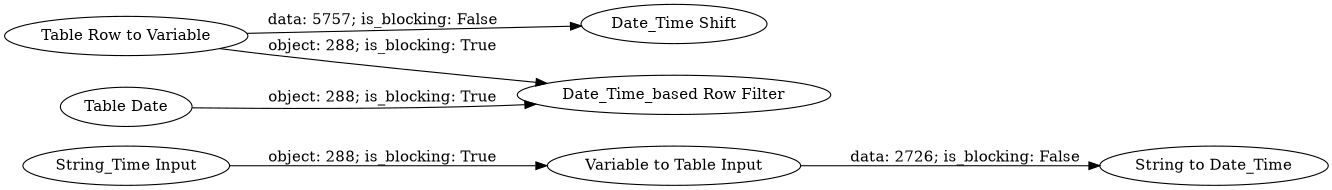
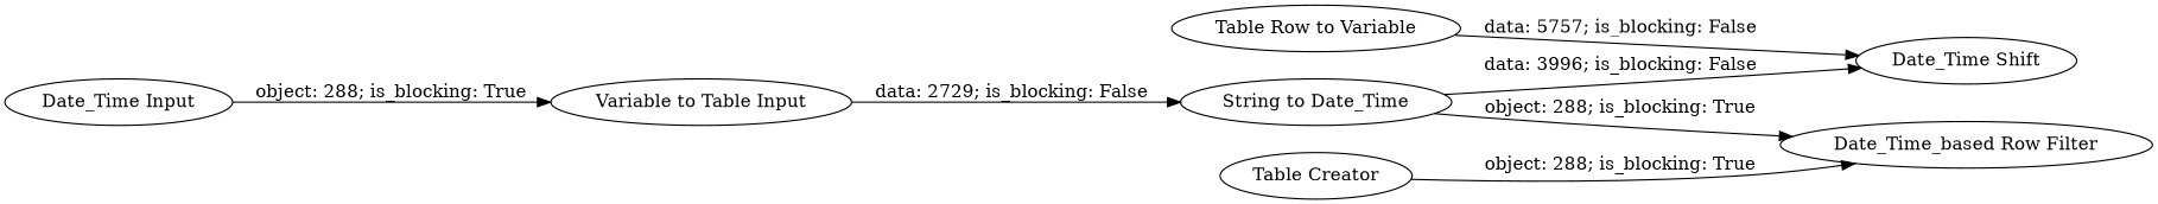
  digraph {
    rankdir=LR
    n1 [label="String to Date_Time"]
    n2 [label="Date_Time Shift"]
    n3 [label="Table Row to Variable"]
    n4 [label="Date_Time_based Row Filter"]
    n5 [label="Variable to Table Input"]
-   n6 [label="String_Time Input"]
-   n7 [label="Table Date"]
+   n6 [label="Date_Time Input"]
+   n7 [label="Table Creator"]
+   n1 -> n2 [label="data: 3996; is_blocking: False"]
    n3 -> n2 [label="data: 5757; is_blocking: False"]
-   n3 -> n4 [label="object: 288; is_blocking: True"]
-   n5 -> n1 [label="data: 2726; is_blocking: False"]
+   n1 -> n4 [label="object: 288; is_blocking: True"]
+   n5 -> n1 [label="data: 2729; is_blocking: False"]
    n6 -> n5 [label="object: 288; is_blocking: True"]
    n7 -> n4 [label="object: 288; is_blocking: True"]
  }
